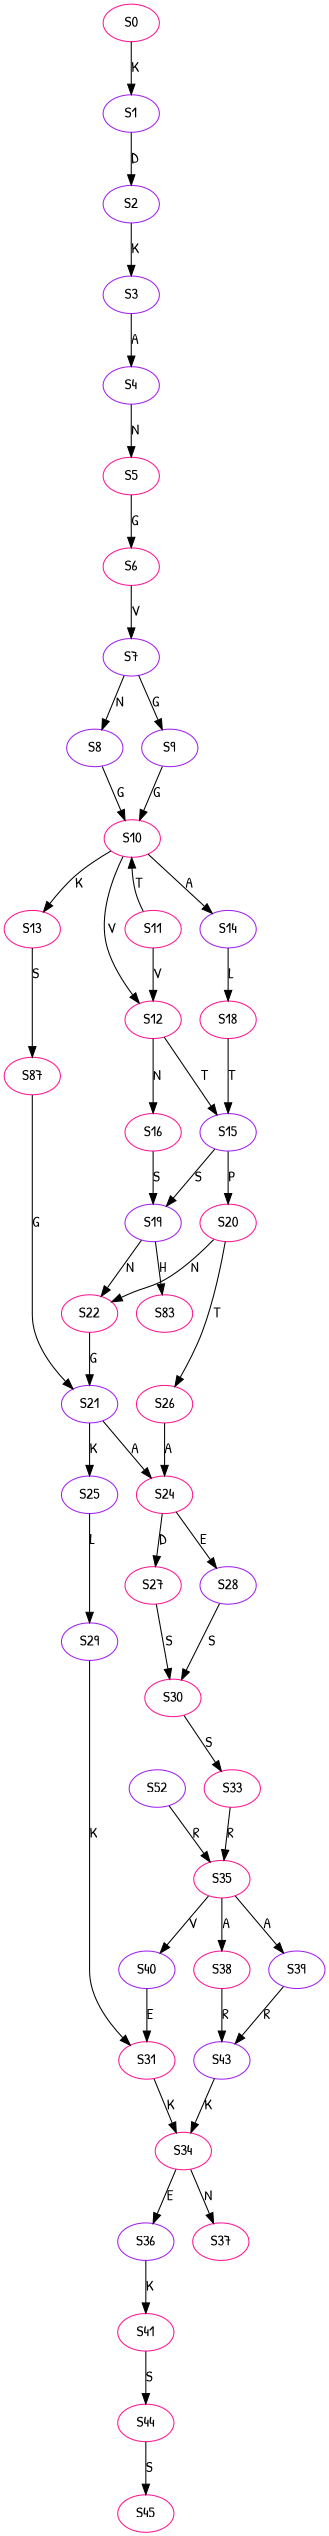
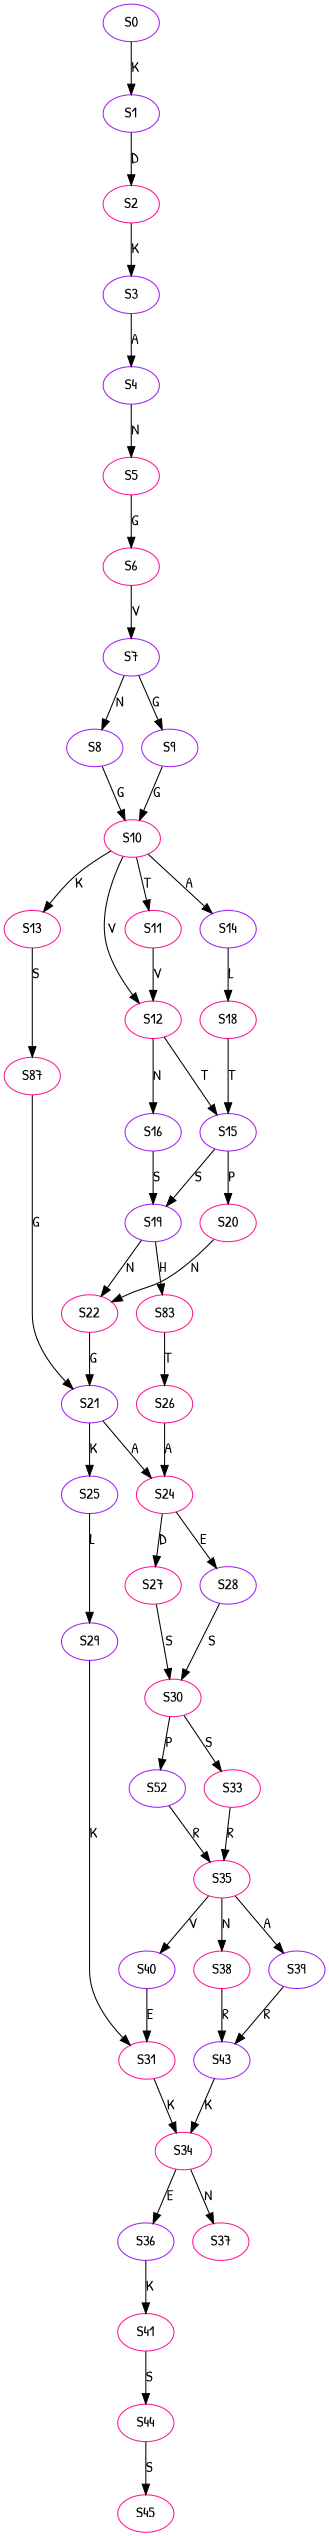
  strict digraph {
    fontname="Patrick Hand"
    node [color=deeppink fontname="Patrick Hand"]
    edge [fontname="Patrick Hand"]
-   S0
+   S0 [color=purple]
    S1 [color=purple]
-   S2 [color=purple]
+   S2
    S3 [color=purple]
    S4 [color=purple]
    S5
    S6
    S7 [color=purple]
    S8 [color=purple]
    S9 [color=purple]
    S10
    S11
    S12
    S13
    S14 [color=purple]
    S15 [color=purple]
-   S16
+   S16 [color=purple]
    n18 [label=S87]
    S18
    S19 [color=purple]
    S20
    S21 [color=purple]
    S22
    n24 [label=S83]
    S24
    S25 [color=purple]
    S26
    S27
    S28 [color=purple]
    S29 [color=purple]
    S30
    S31
    n33 [color=purple label=S52]
    S33
    S34
    S35
    S36 [color=purple]
    S37
    S38
    S39 [color=purple]
    S40 [color=purple]
    S41
    S43 [color=purple]
    S44
    S45
    S0 -> S1 [label=K]
    S1 -> S2 [label=D]
    S2 -> S3 [label=K]
    S3 -> S4 [label=A]
    S4 -> S5 [label=N]
    S5 -> S6 [label=G]
    S6 -> S7 [label=V]
    S7 -> S8 [label=N]
    S7 -> S9 [label=G]
    S8 -> S10 [label=G]
    S9 -> S10 [label=G]
-   S11 -> S10 [label=T]
+   S10 -> S11 [label=T]
    S10 -> S12 [label=V]
    S10 -> S13 [label=K]
    S10 -> S14 [label=A]
    S11 -> S12 [label=V]
    S12 -> S15 [label=T]
    S12 -> S16 [label=N]
    S13 -> n18 [label=S]
    S14 -> S18 [label=L]
    S15 -> S19 [label=S]
    S15 -> S20 [label=P]
    S16 -> S19 [label=S]
    n18 -> S21 [label=G]
    S18 -> S15 [label=T]
    S19 -> S22 [label=N]
    S19 -> n24 [label=H]
    S20 -> S22 [label=N]
    S21 -> S24 [label=A]
    S21 -> S25 [label=K]
    S22 -> S21 [label=G]
-   S20 -> S26 [label=T]
+   n24 -> S26 [label=T]
    S24 -> S27 [label=D]
    S24 -> S28 [label=E]
    S25 -> S29 [label=L]
    S26 -> S24 [label=A]
    S27 -> S30 [label=S]
    S28 -> S30 [label=S]
    S29 -> S31 [label=K]
+   S30 -> n33 [label=P]
    S30 -> S33 [label=S]
    S31 -> S34 [label=K]
    n33 -> S35 [label=R]
    S33 -> S35 [label=R]
    S34 -> S36 [label=E]
    S34 -> S37 [label=N]
-   S35 -> S38 [label=A]
+   S35 -> S38 [label=N]
    S35 -> S39 [label=A]
    S35 -> S40 [label=V]
    S36 -> S41 [label=K]
    S38 -> S43 [label=R]
    S39 -> S43 [label=R]
    S40 -> S31 [label=E]
    S41 -> S44 [label=S]
    S43 -> S34 [label=K]
    S44 -> S45 [label=S]
  }
